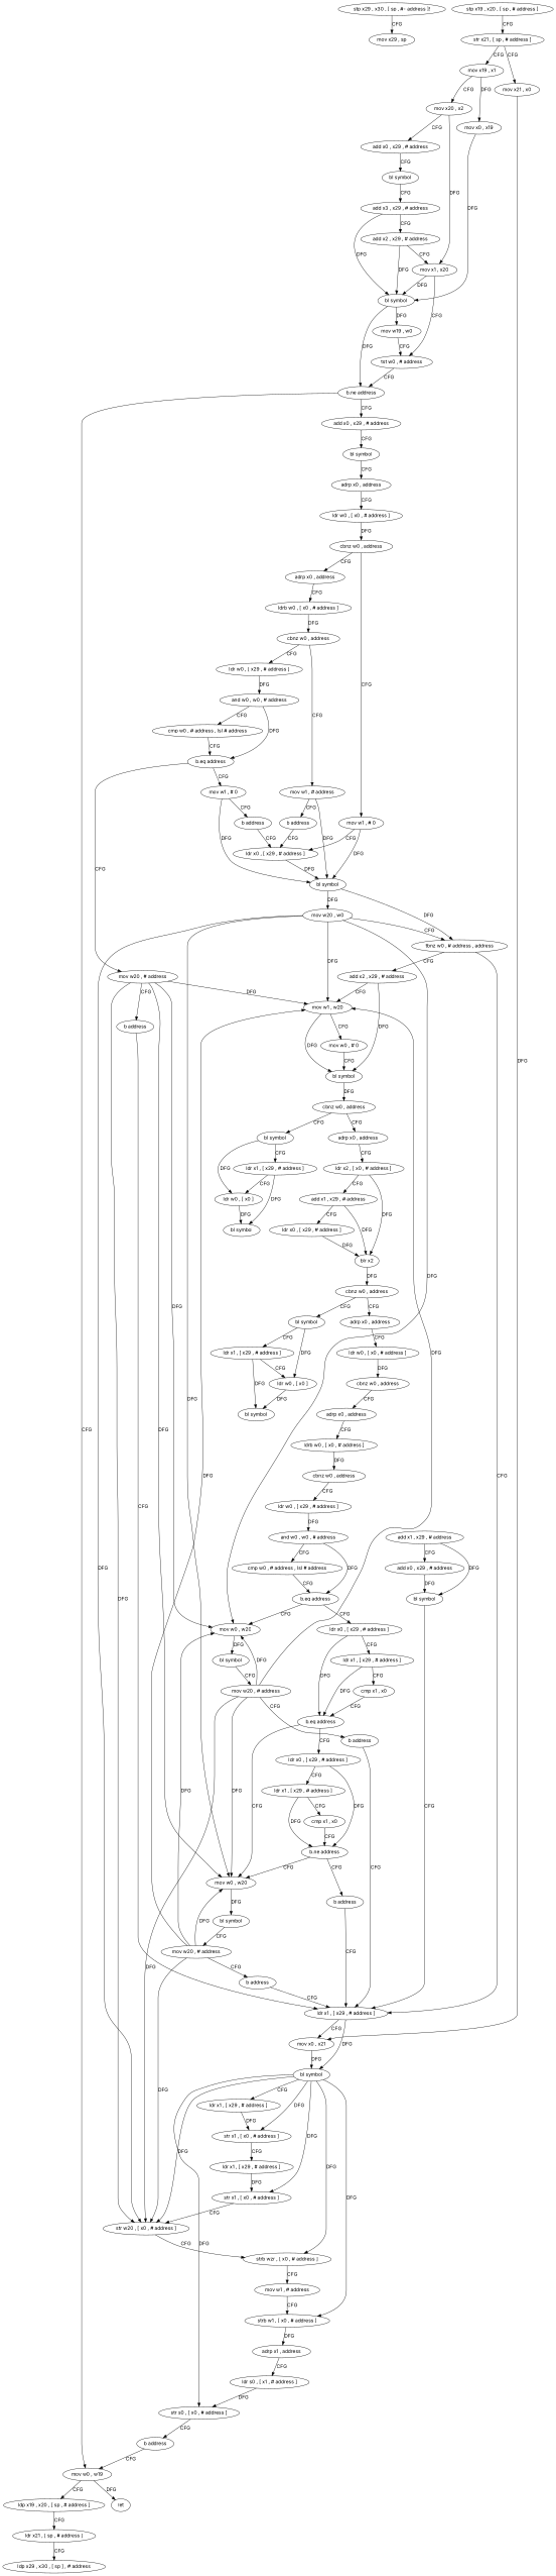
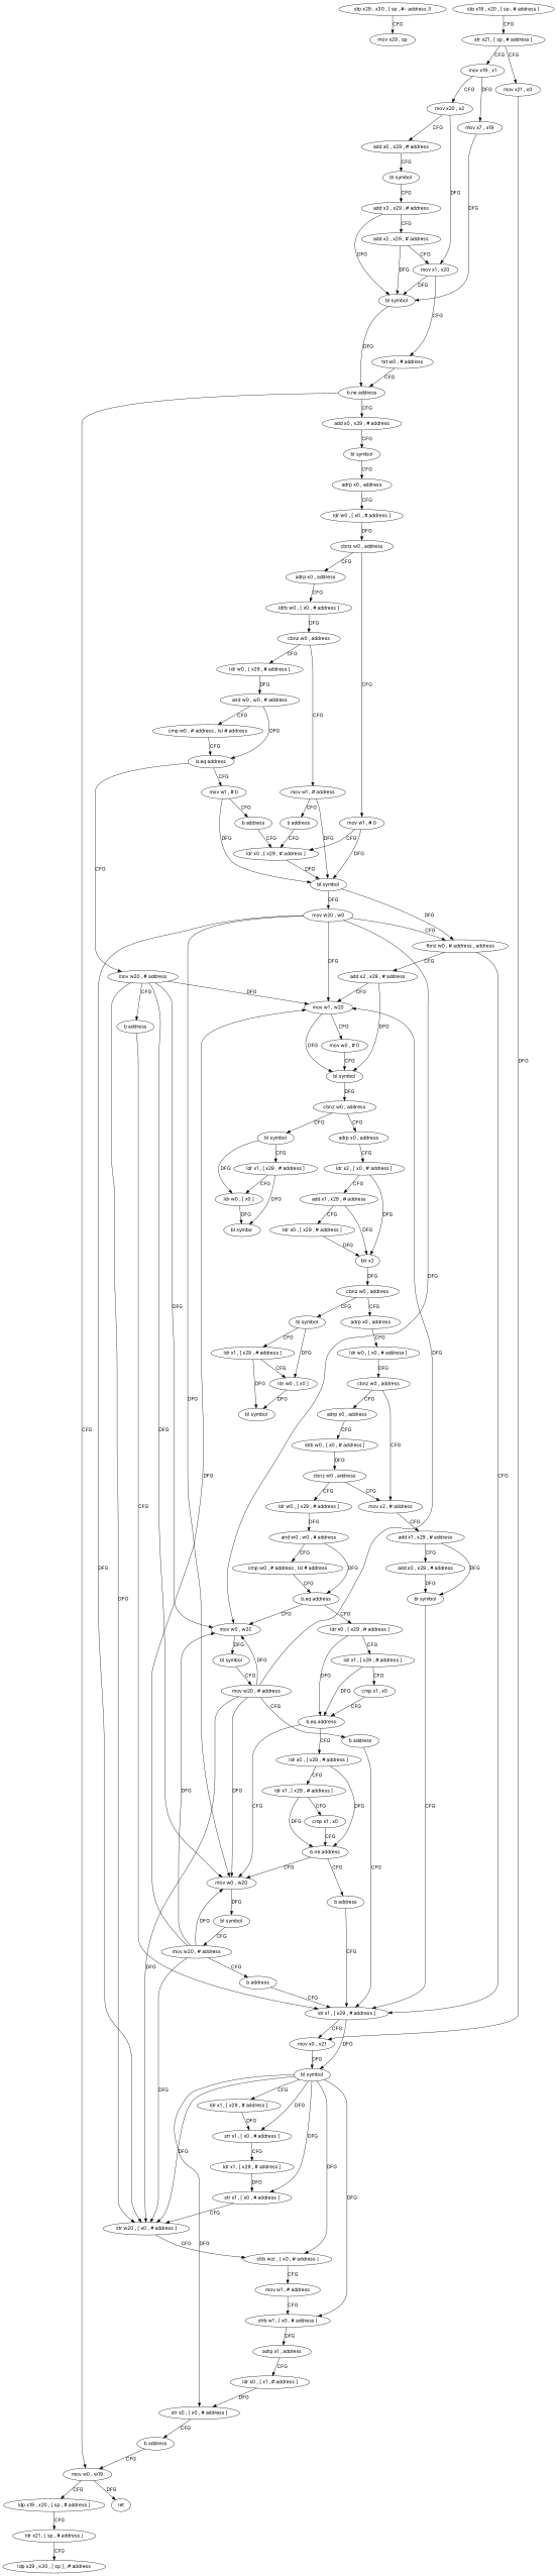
  digraph {
    fontname=Inter
    node [fontname=Inter]
    edge [fontname=Inter]
    n1 [label="stp x29 , x30 , [ sp , #- address ]!"]
    n2 [label="mov x29 , sp"]
    n3 [label="stp x19 , x20 , [ sp , # address ]"]
    n4 [label="str x21 , [ sp , # address ]"]
    n5 [label="mov x21 , x0"]
    n6 [label="mov x19 , x1"]
    n7 [label="mov x0 , x21"]
    n8 [label="mov x20 , x2"]
-   n9 [label="mov x0 , x19"]
+   n9 [label="mov x7 , x19"]
    n10 [label="bl symbol"]
    n11 [label="add x0 , x29 , # address"]
    n12 [label="mov x1 , x20"]
    n13 [label="bl symbol"]
    n14 [label="bl symbol"]
    n15 [label="tst w0 , # address"]
    n16 [label="add x3 , x29 , # address"]
    n17 [label="add x2 , x29 , # address"]
-   n18 [label="mov w19 , w0"]
    n19 [label="b.ne address"]
    n20 [label="mov w0 , w19"]
    n21 [label="add x0 , x29 , # address"]
    n22 [label="ldp x19 , x20 , [ sp , # address ]"]
    n23 [label=ret]
    n24 [label="bl symbol"]
    n25 [label="adrp x0 , address"]
    n26 [label="ldr x21 , [ sp , # address ]"]
    n27 [label="ldr w0 , [ x0 , # address ]"]
    n28 [label="cbnz w0 , address"]
    n29 [label="mov w1 , # 0"]
    n30 [label="adrp x0 , address"]
    n31 [label="ldr x0 , [ x29 , # address ]"]
    n32 [label="bl symbol"]
    n33 [label="ldrb w0 , [ x0 , # address ]"]
    n34 [label="mov w20 , w0"]
    n35 [label="tbnz w0 , # address , address"]
    n36 [label="cbnz w0 , address"]
    n37 [label="ldp x29 , x30 , [ sp ] , # address"]
    n38 [label="mov w1 , # address"]
    n39 [label="ldr w0 , [ x29 , # address ]"]
    n40 [label="b address"]
    n41 [label="and w0 , w0 , # address"]
    n42 [label="cmp w0 , # address , lsl # address"]
    n43 [label="b.eq address"]
    n44 [label="ldr x1 , [ x29 , # address ]"]
    n45 [label="ldr x1 , [ x29 , # address ]"]
    n46 [label="str x1 , [ x0 , # address ]"]
    n47 [label="str x1 , [ x0 , # address ]"]
    n48 [label="str w20 , [ x0 , # address ]"]
    n49 [label="strb wzr , [ x0 , # address ]"]
    n50 [label="strb w1 , [ x0 , # address ]"]
    n51 [label="str s0 , [ x0 , # address ]"]
    n52 [label="ldr x1 , [ x29 , # address ]"]
    n53 [label="mov w1 , # address"]
    n54 [label="adrp x1 , address"]
    n55 [label="b address"]
    n56 [label="ldr s0 , [ x1 , # address ]"]
    n57 [label="add x2 , x29 , # address"]
    n58 [label="mov w1 , w20"]
    n59 [label="bl symbol"]
    n60 [label="mov w0 , # 0"]
    n61 [label="cbnz w0 , address"]
    n62 [label="bl symbol"]
    n63 [label="adrp x0 , address"]
    n64 [label="ldr x1 , [ x29 , # address ]"]
    n65 [label="ldr w0 , [ x0 ]"]
    n66 [label="ldr x2 , [ x0 , # address ]"]
    n67 [label="bl symbol"]
    n68 [label="add x1 , x29 , # address"]
    n69 [label="blr x2"]
    n70 [label="mov w20 , # address"]
    n71 [label="mov w1 , # 0"]
    n72 [label="b address"]
    n73 [label="mov w0 , w20"]
    n74 [label="mov w0 , w20"]
    n75 [label="b address"]
    n76 [label="bl symbol"]
    n77 [label="bl symbol"]
    n78 [label="ldr x0 , [ x29 , # address ]"]
    n79 [label="cbnz w0 , address"]
    n80 [label="bl symbol"]
    n81 [label="adrp x0 , address"]
    n82 [label="ldr x1 , [ x29 , # address ]"]
    n83 [label="ldr w0 , [ x0 ]"]
    n84 [label="ldr w0 , [ x0 , # address ]"]
    n85 [label="bl symbol"]
    n86 [label="cbnz w0 , address"]
+   n87 [label="mov x2 , # address"]
    n88 [label="adrp x0 , address"]
    n89 [label="add x1 , x29 , # address"]
    n90 [label="ldrb w0 , [ x0 , # address ]"]
    n91 [label="add x0 , x29 , # address"]
    n92 [label="bl symbol"]
    n93 [label="cbnz w0 , address"]
    n94 [label="ldr w0 , [ x29 , # address ]"]
    n95 [label="and w0 , w0 , # address"]
    n96 [label="cmp w0 , # address , lsl # address"]
    n97 [label="b.eq address"]
    n98 [label="ldr x0 , [ x29 , # address ]"]
    n99 [label="ldr x1 , [ x29 , # address ]"]
    n100 [label="b.eq address"]
    n101 [label="mov w20 , # address"]
    n102 [label="cmp x1 , x0"]
    n103 [label="ldr x0 , [ x29 , # address ]"]
    n104 [label="b address"]
    n105 [label="ldr x1 , [ x29 , # address ]"]
    n106 [label="b.ne address"]
    n107 [label="cmp x1 , x0"]
    n108 [label="b address"]
    n109 [label="mov w20 , # address"]
    n110 [label="b address"]
    n1 -> n2 [label=CFG]
    n3 -> n4 [label=CFG]
    n4 -> n5 [label=CFG]
    n4 -> n6 [label=CFG]
    n5 -> n7 [label=DFG]
    n6 -> n8 [label=CFG]
    n6 -> n9 [label=DFG]
    n7 -> n10 [label=DFG]
    n8 -> n11 [label=CFG]
    n8 -> n12 [label=DFG]
    n9 -> n13 [label=DFG]
    n10 -> n45 [label=CFG]
    n10 -> n46 [label=DFG]
    n10 -> n47 [label=DFG]
    n10 -> n48 [label=DFG]
    n10 -> n49 [label=DFG]
    n10 -> n50 [label=DFG]
    n10 -> n51 [label=DFG]
    n11 -> n14 [label=CFG]
    n12 -> n13 [label=DFG]
    n12 -> n15 [label=CFG]
-   n13 -> n18 [label=DFG]
    n13 -> n19 [label=DFG]
    n14 -> n16 [label=CFG]
    n15 -> n19 [label=CFG]
    n16 -> n13 [label=DFG]
    n16 -> n17 [label=CFG]
    n17 -> n12 [label=CFG]
    n17 -> n13 [label=DFG]
-   n18 -> n15 [label=CFG]
    n19 -> n20 [label=CFG]
    n19 -> n21 [label=CFG]
    n20 -> n22 [label=CFG]
    n20 -> n23 [label=DFG]
    n21 -> n24 [label=CFG]
    n22 -> n26 [label=CFG]
    n24 -> n25 [label=CFG]
    n25 -> n27 [label=CFG]
    n26 -> n37 [label=CFG]
    n27 -> n28 [label=DFG]
    n28 -> n29 [label=CFG]
    n28 -> n30 [label=CFG]
    n29 -> n31 [label=CFG]
    n29 -> n32 [label=DFG]
    n30 -> n33 [label=CFG]
    n31 -> n32 [label=DFG]
    n32 -> n34 [label=DFG]
    n32 -> n35 [label=DFG]
    n33 -> n36 [label=DFG]
    n34 -> n35 [label=CFG]
    n34 -> n48 [label=DFG]
    n34 -> n58 [label=DFG]
    n34 -> n73 [label=DFG]
    n34 -> n74 [label=DFG]
    n35 -> n44 [label=CFG]
    n35 -> n57 [label=CFG]
    n36 -> n38 [label=CFG]
    n36 -> n39 [label=CFG]
    n38 -> n32 [label=DFG]
    n38 -> n40 [label=CFG]
    n39 -> n41 [label=DFG]
    n40 -> n31 [label=CFG]
    n41 -> n42 [label=CFG]
    n41 -> n43 [label=DFG]
    n42 -> n43 [label=CFG]
    n43 -> n70 [label=CFG]
    n43 -> n71 [label=CFG]
    n44 -> n7 [label=CFG]
    n44 -> n10 [label=DFG]
    n45 -> n46 [label=DFG]
    n46 -> n52 [label=CFG]
    n47 -> n48 [label=CFG]
    n48 -> n49 [label=CFG]
    n49 -> n53 [label=CFG]
    n50 -> n54 [label=DFG]
    n51 -> n55 [label=CFG]
    n52 -> n47 [label=DFG]
    n53 -> n50 [label=CFG]
    n54 -> n56 [label=CFG]
    n55 -> n20 [label=CFG]
    n56 -> n51 [label=DFG]
    n57 -> n58 [label=CFG]
    n57 -> n59 [label=DFG]
    n58 -> n59 [label=DFG]
    n58 -> n60 [label=CFG]
    n59 -> n61 [label=DFG]
    n60 -> n59 [label=CFG]
    n61 -> n62 [label=CFG]
    n61 -> n63 [label=CFG]
    n62 -> n64 [label=CFG]
    n62 -> n65 [label=DFG]
    n63 -> n66 [label=CFG]
    n64 -> n65 [label=CFG]
    n64 -> n67 [label=DFG]
    n65 -> n67 [label=DFG]
    n66 -> n68 [label=CFG]
    n66 -> n69 [label=DFG]
    n68 -> n69 [label=DFG]
    n68 -> n78 [label=CFG]
    n69 -> n79 [label=DFG]
    n70 -> n48 [label=DFG]
    n70 -> n58 [label=DFG]
    n70 -> n72 [label=CFG]
    n70 -> n73 [label=DFG]
    n70 -> n74 [label=DFG]
    n71 -> n32 [label=DFG]
    n71 -> n75 [label=CFG]
    n72 -> n44 [label=CFG]
    n73 -> n76 [label=DFG]
    n74 -> n77 [label=DFG]
    n75 -> n31 [label=CFG]
    n76 -> n101 [label=CFG]
    n77 -> n109 [label=CFG]
    n78 -> n69 [label=DFG]
    n79 -> n80 [label=CFG]
    n79 -> n81 [label=CFG]
    n80 -> n82 [label=CFG]
    n80 -> n83 [label=DFG]
    n81 -> n84 [label=CFG]
    n82 -> n83 [label=CFG]
    n82 -> n85 [label=DFG]
    n83 -> n85 [label=DFG]
    n84 -> n86 [label=DFG]
+   n86 -> n87 [label=CFG]
    n86 -> n88 [label=CFG]
+   n87 -> n89 [label=CFG]
    n88 -> n90 [label=CFG]
    n89 -> n91 [label=CFG]
    n89 -> n92 [label=DFG]
    n90 -> n93 [label=DFG]
    n91 -> n92 [label=DFG]
    n92 -> n44 [label=CFG]
+   n93 -> n87 [label=CFG]
    n93 -> n94 [label=CFG]
    n94 -> n95 [label=DFG]
    n95 -> n96 [label=CFG]
    n95 -> n97 [label=DFG]
    n96 -> n97 [label=CFG]
    n97 -> n73 [label=CFG]
    n97 -> n98 [label=CFG]
    n98 -> n99 [label=CFG]
    n98 -> n100 [label=DFG]
    n99 -> n100 [label=DFG]
    n99 -> n102 [label=CFG]
    n100 -> n74 [label=CFG]
    n100 -> n103 [label=CFG]
    n101 -> n48 [label=DFG]
    n101 -> n58 [label=DFG]
    n101 -> n73 [label=DFG]
    n101 -> n74 [label=DFG]
    n101 -> n104 [label=CFG]
    n102 -> n100 [label=CFG]
    n103 -> n105 [label=CFG]
    n103 -> n106 [label=DFG]
    n104 -> n44 [label=CFG]
    n105 -> n106 [label=DFG]
    n105 -> n107 [label=CFG]
    n106 -> n74 [label=CFG]
    n106 -> n108 [label=CFG]
    n107 -> n106 [label=CFG]
    n108 -> n44 [label=CFG]
    n109 -> n48 [label=DFG]
    n109 -> n58 [label=DFG]
    n109 -> n73 [label=DFG]
    n109 -> n74 [label=DFG]
    n109 -> n110 [label=CFG]
    n110 -> n44 [label=CFG]
  }
